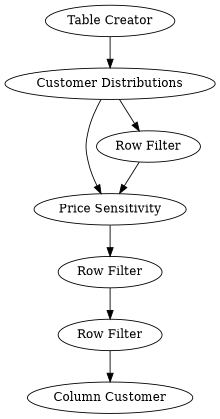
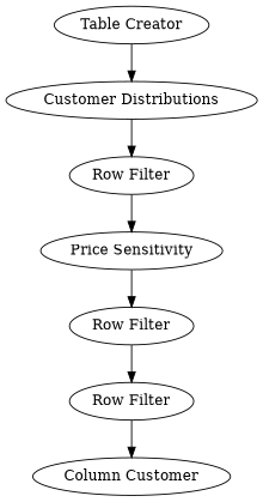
  digraph {
    rankdir=TB
    n1 [label="Price Sensitivity"]
    n2 [label="Row Filter"]
    n3 [label="Row Filter"]
    n4 [label="Column Customer"]
    n5 [label="Customer Distributions"]
    n6 [label="Row Filter"]
    n7 [label="Table Creator"]
    n1 -> n2
    n2 -> n3
    n3 -> n4
-   n5 -> n1
    n5 -> n6
    n6 -> n1
    n7 -> n5
  }
